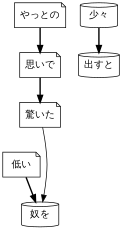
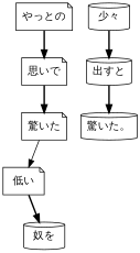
  digraph {
    fontname=Oswald
    node [fontname=Oswald shape=note]
    edge [fontname=Oswald style=bold]
    n1 [label="やっとの"]
    n2 [label="思いで"]
    n3 [label="驚いた"]
    n4 [label="低い"]
    n5 [label="奴を" shape=cylinder]
    n6 [label="出すと" shape=cylinder]
+   n7 [label="驚いた。" shape=cylinder]
    n8 [label="少々" shape=cylinder]
    n1 -> n2
    n2 -> n3
-   n3 -> n5 [style=solid]
+   n3 -> n4 [style=solid]
    n4 -> n5
+   n6 -> n7
    n8 -> n6
  }
